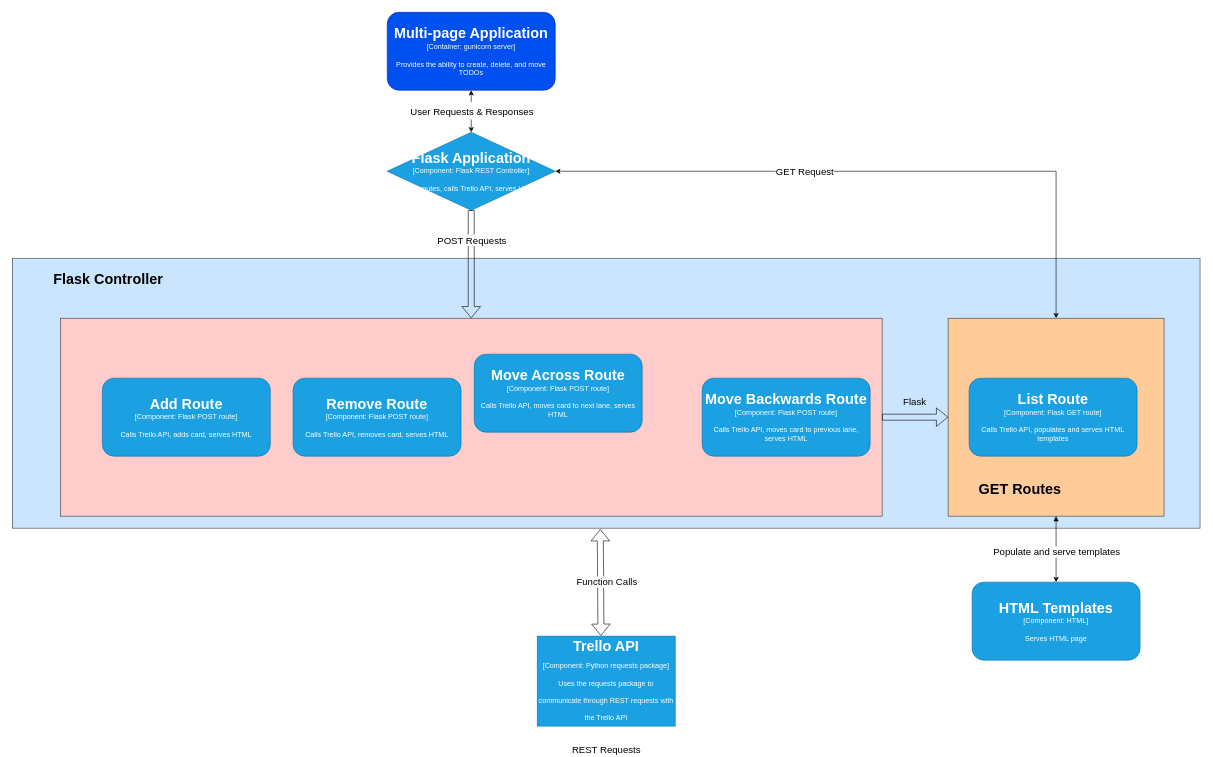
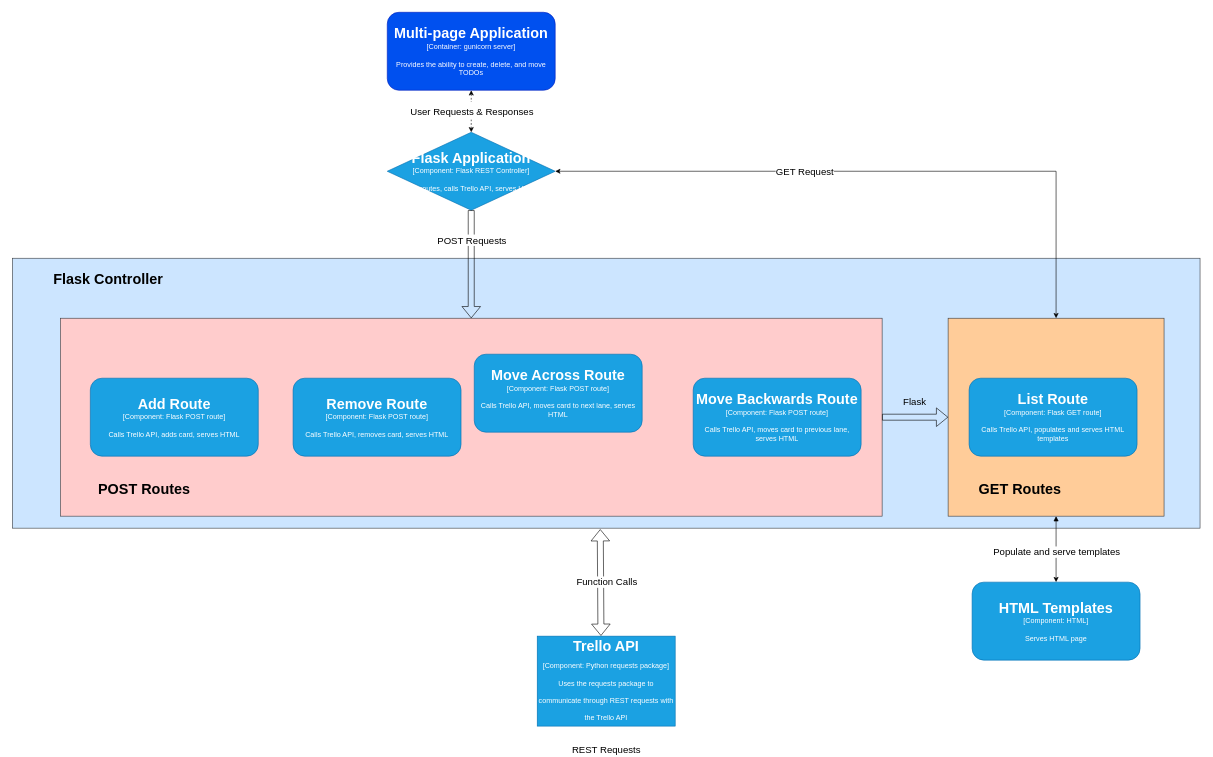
  <mxCell id="0" />
  <mxCell id="1" parent="0" />
  <mxCell id="2" value="" style="rounded=0;whiteSpace=wrap;html=1;labelBackgroundColor=none;fillColor=#cce5ff;strokeColor=#36393d;" vertex="1" parent="1"><mxGeometry x="20" y="430" width="1980" height="450" as="geometry" /></mxCell>
  <mxCell id="3" style="edgeStyle=orthogonalEdgeStyle;rounded=0;orthogonalLoop=1;jettySize=auto;html=1;entryX=0.5;entryY=0;entryDx=0;entryDy=0;fontSize=24;startArrow=block;startFill=1;" edge="1" parent="1" source="4" target="17"><mxGeometry relative="1" as="geometry" /></mxCell>
  <mxCell id="4" value="" style="rounded=0;whiteSpace=wrap;html=1;labelBackgroundColor=none;fillColor=#ffcc99;strokeColor=#36393d;" vertex="1" parent="1"><mxGeometry x="1580" y="530" width="360" height="330" as="geometry" /></mxCell>
  <mxCell id="5" value="" style="rounded=0;whiteSpace=wrap;html=1;fillColor=#ffcccc;strokeColor=#36393d;" vertex="1" parent="1"><mxGeometry x="100" y="530" width="1370" height="330" as="geometry" /></mxCell>
  <mxCell id="6" value="&lt;font&gt;&lt;span style=&quot;font-size: 24px&quot;&gt;&lt;b&gt;Multi-page Application&lt;/b&gt;&lt;/span&gt;&lt;br&gt;&lt;font style=&quot;font-size: 12px&quot;&gt;[Container: gunicorn server]&lt;br&gt;&lt;/font&gt;&lt;br&gt;Provides the ability to create, delete, and move TODOs&lt;br&gt;&lt;/font&gt;" style="rounded=1;whiteSpace=wrap;html=1;fillColor=#0050ef;fontColor=#ffffff;strokeColor=#001DBC;" vertex="1" parent="1"><mxGeometry x="645" y="20" width="280" height="130" as="geometry" /></mxCell>
  <mxCell id="7" value="&lt;font&gt;&lt;span style=&quot;font-size: 24px&quot;&gt;&lt;b&gt;Flask Application&lt;/b&gt;&lt;/span&gt;&lt;br&gt;&lt;font style=&quot;font-size: 12px&quot;&gt;[Component: Flask REST Controller]&lt;br&gt;&lt;/font&gt;&lt;br&gt;Map routes, calls Trello API, serves HTML&lt;br&gt;&lt;/font&gt;" style="rhombus;whiteSpace=wrap;html=1;fillColor=#1ba1e2;fontColor=#ffffff;strokeColor=#006EAF;" vertex="1" parent="1"><mxGeometry x="645" y="220" width="280" height="130" as="geometry" /></mxCell>
- <mxCell id="8" value="&lt;font&gt;&lt;span style=&quot;font-size: 24px&quot;&gt;&lt;b&gt;Add Route&lt;/b&gt;&lt;/span&gt;&lt;br&gt;&lt;font style=&quot;font-size: 12px&quot;&gt;[Component: Flask POST route]&lt;br&gt;&lt;/font&gt;&lt;br&gt;Calls Trello API, adds card, serves HTML&lt;br&gt;&lt;/font&gt;" style="rounded=1;whiteSpace=wrap;html=1;fillColor=#1ba1e2;fontColor=#ffffff;strokeColor=#006EAF;" vertex="1" parent="1"><mxGeometry x="170" y="630" width="280" height="130" as="geometry" /></mxCell>
+ <mxCell id="8" value="&lt;font&gt;&lt;span style=&quot;font-size: 24px&quot;&gt;&lt;b&gt;Add Route&lt;/b&gt;&lt;/span&gt;&lt;br&gt;&lt;font style=&quot;font-size: 12px&quot;&gt;[Component: Flask POST route]&lt;br&gt;&lt;/font&gt;&lt;br&gt;Calls Trello API, adds card, serves HTML&lt;br&gt;&lt;/font&gt;" style="rounded=1;whiteSpace=wrap;html=1;fillColor=#1ba1e2;fontColor=#ffffff;strokeColor=#006EAF;" vertex="1" parent="1"><mxGeometry x="150" y="630" width="280" height="130" as="geometry" /></mxCell>
  <mxCell id="9" value="&lt;span&gt;&lt;b&gt;Trello API&lt;/b&gt;&lt;br&gt;&lt;font&gt;&lt;span style=&quot;font-size: 12px&quot;&gt;[Component: Python requests package]&lt;/span&gt;&lt;br&gt;&lt;div&gt;&lt;span style=&quot;font-size: 12px&quot;&gt;Uses the requests package to communicate through REST requests with the Trello API&lt;/span&gt;&lt;/div&gt;&lt;/font&gt;&lt;/span&gt;" style="rounded=0;whiteSpace=wrap;html=1;labelBackgroundColor=none;fontSize=24;fillColor=#1ba1e2;fontColor=#ffffff;strokeColor=#006EAF;" vertex="1" parent="1"><mxGeometry x="895" y="1060" width="230" height="150" as="geometry" /></mxCell>
  <mxCell id="10" value="&lt;font&gt;&lt;span style=&quot;font-size: 24px&quot;&gt;&lt;b&gt;Remove Route&lt;/b&gt;&lt;/span&gt;&lt;br&gt;&lt;font style=&quot;font-size: 12px&quot;&gt;[Component: Flask POST route]&lt;br&gt;&lt;/font&gt;&lt;br&gt;Calls Trello API, removes card, serves HTML&lt;br&gt;&lt;/font&gt;" style="rounded=1;whiteSpace=wrap;html=1;fillColor=#1ba1e2;fontColor=#ffffff;strokeColor=#006EAF;" vertex="1" parent="1"><mxGeometry x="488" y="630" width="280" height="130" as="geometry" /></mxCell>
  <mxCell id="11" value="&lt;font&gt;&lt;span style=&quot;font-size: 24px&quot;&gt;&lt;b&gt;Move Across Route&lt;/b&gt;&lt;/span&gt;&lt;br&gt;&lt;font style=&quot;font-size: 12px&quot;&gt;[Component: Flask POST route]&lt;br&gt;&lt;/font&gt;&lt;br&gt;Calls Trello API, moves card to next lane, serves HTML&lt;br&gt;&lt;/font&gt;" style="rounded=1;whiteSpace=wrap;html=1;fillColor=#1ba1e2;fontColor=#ffffff;strokeColor=#006EAF;" vertex="1" parent="1"><mxGeometry x="790" y="590" width="280" height="130" as="geometry" /></mxCell>
- <mxCell id="12" value="&lt;font&gt;&lt;span style=&quot;font-size: 24px&quot;&gt;&lt;b&gt;Move Backwards Route&lt;/b&gt;&lt;/span&gt;&lt;br&gt;&lt;font style=&quot;font-size: 12px&quot;&gt;[Component: Flask POST route]&lt;br&gt;&lt;/font&gt;&lt;br&gt;Calls Trello API, moves card to previous lane, serves HTML&lt;br&gt;&lt;/font&gt;" style="rounded=1;whiteSpace=wrap;html=1;fillColor=#1ba1e2;fontColor=#ffffff;strokeColor=#006EAF;" vertex="1" parent="1"><mxGeometry x="1170" y="630" width="280" height="130" as="geometry" /></mxCell>
+ <mxCell id="12" value="&lt;font&gt;&lt;span style=&quot;font-size: 24px&quot;&gt;&lt;b&gt;Move Backwards Route&lt;/b&gt;&lt;/span&gt;&lt;br&gt;&lt;font style=&quot;font-size: 12px&quot;&gt;[Component: Flask POST route]&lt;br&gt;&lt;/font&gt;&lt;br&gt;Calls Trello API, moves card to previous lane, serves HTML&lt;br&gt;&lt;/font&gt;" style="rounded=1;whiteSpace=wrap;html=1;fillColor=#1ba1e2;fontColor=#ffffff;strokeColor=#006EAF;" vertex="1" parent="1"><mxGeometry x="1155" y="630" width="280" height="130" as="geometry" /></mxCell>
  <mxCell id="13" value="" style="shape=flexArrow;endArrow=classic;html=1;rounded=0;exitX=0.495;exitY=1.004;exitDx=0;exitDy=0;entryX=0.462;entryY=-0.004;entryDx=0;entryDy=0;entryPerimeter=0;startArrow=block;exitPerimeter=0;" edge="1" parent="1" source="2" target="9"><mxGeometry width="50" height="50" relative="1" as="geometry"><mxPoint x="850" y="920" as="sourcePoint" /><mxPoint x="900" y="870" as="targetPoint" /></mxGeometry></mxCell>
  <mxCell id="14" value="REST Requests" style="edgeLabel;html=1;align=center;verticalAlign=middle;resizable=0;points=[];fontSize=16;" vertex="1" connectable="0" parent="13"><mxGeometry x="0.093" y="3" relative="1" as="geometry"><mxPoint x="6" y="271" as="offset" /></mxGeometry></mxCell>
  <mxCell id="15" value="&lt;font&gt;&lt;span style=&quot;font-size: 24px&quot;&gt;&lt;b&gt;List Route&lt;/b&gt;&lt;/span&gt;&lt;br&gt;&lt;font style=&quot;font-size: 12px&quot;&gt;[Component: Flask GET route]&lt;br&gt;&lt;/font&gt;&lt;br&gt;Calls Trello API, populates and serves HTML templates&lt;br&gt;&lt;/font&gt;" style="rounded=1;whiteSpace=wrap;html=1;fillColor=#1ba1e2;fontColor=#ffffff;strokeColor=#006EAF;" vertex="1" parent="1"><mxGeometry x="1615" y="630" width="280" height="130" as="geometry" /></mxCell>
  <mxCell id="16" value="" style="shape=flexArrow;endArrow=classic;html=1;rounded=0;exitX=1;exitY=0.5;exitDx=0;exitDy=0;startArrow=none;entryX=0;entryY=0.5;entryDx=0;entryDy=0;startFill=0;" edge="1" parent="1" source="5" target="4"><mxGeometry width="50" height="50" relative="1" as="geometry"><mxPoint x="1460" y="740" as="sourcePoint" /><mxPoint x="1580" y="690" as="targetPoint" /></mxGeometry></mxCell>
  <mxCell id="17" value="&lt;font&gt;&lt;span style=&quot;font-size: 24px&quot;&gt;&lt;b&gt;HTML Templates&lt;/b&gt;&lt;/span&gt;&lt;br&gt;&lt;font style=&quot;font-size: 12px&quot;&gt;[Component: HTML]&lt;br&gt;&lt;/font&gt;&lt;br&gt;Serves HTML page&lt;br&gt;&lt;/font&gt;" style="rounded=1;whiteSpace=wrap;html=1;fillColor=#1ba1e2;fontColor=#ffffff;strokeColor=#006EAF;" vertex="1" parent="1"><mxGeometry x="1620" y="970" width="280" height="130" as="geometry" /></mxCell>
  <mxCell id="18" value="" style="shape=flexArrow;endArrow=classic;html=1;rounded=0;exitX=0.5;exitY=1;exitDx=0;exitDy=0;entryX=0.5;entryY=0;entryDx=0;entryDy=0;" edge="1" parent="1" source="7" target="5"><mxGeometry width="50" height="50" relative="1" as="geometry"><mxPoint x="950" y="350" as="sourcePoint" /><mxPoint x="1000" y="300" as="targetPoint" /></mxGeometry></mxCell>
  <mxCell id="19" value="&lt;font style=&quot;font-size: 16px&quot;&gt;POST Requests&lt;/font&gt;" style="edgeLabel;html=1;align=center;verticalAlign=middle;resizable=0;points=[];fontSize=12;" vertex="1" connectable="0" parent="18"><mxGeometry x="-0.222" y="-1" relative="1" as="geometry"><mxPoint x="1" y="-21" as="offset" /></mxGeometry></mxCell>
- <mxCell id="20" value="" style="endArrow=classic;startArrow=classic;html=1;rounded=0;exitX=0.5;exitY=0;exitDx=0;exitDy=0;entryX=0.5;entryY=1;entryDx=0;entryDy=0;" edge="1" parent="1" source="7" target="6"><mxGeometry width="50" height="50" relative="1" as="geometry"><mxPoint x="950" y="350" as="sourcePoint" /><mxPoint x="1000" y="300" as="targetPoint" /></mxGeometry></mxCell>
+ <mxCell id="20" value="" style="endArrow=classic;startArrow=classic;html=1;rounded=0;exitX=0.5;exitY=0;exitDx=0;exitDy=0;entryX=0.5;entryY=1;entryDx=0;entryDy=0;dashed=1;" edge="1" parent="1" source="7" target="6"><mxGeometry width="50" height="50" relative="1" as="geometry"><mxPoint x="950" y="350" as="sourcePoint" /><mxPoint x="1000" y="300" as="targetPoint" /></mxGeometry></mxCell>
  <mxCell id="21" value="&lt;font style=&quot;font-size: 16px&quot;&gt;User Requests &amp;amp; Responses&lt;/font&gt;" style="edgeLabel;html=1;align=center;verticalAlign=middle;resizable=0;points=[];fontSize=24;" vertex="1" connectable="0" parent="20"><mxGeometry x="0.259" y="-1" relative="1" as="geometry"><mxPoint x="-1" y="7" as="offset" /></mxGeometry></mxCell>
  <mxCell id="22" value="" style="endArrow=classic;html=1;rounded=0;exitX=0.5;exitY=0;exitDx=0;exitDy=0;entryX=1;entryY=0.5;entryDx=0;entryDy=0;startArrow=classic;startFill=1;" edge="1" parent="1" source="4" target="7"><mxGeometry width="50" height="50" relative="1" as="geometry"><mxPoint x="1340" y="630" as="sourcePoint" /><mxPoint x="1390" y="580" as="targetPoint" /><Array as="points"><mxPoint x="1760" y="285" /></Array></mxGeometry></mxCell>
  <mxCell id="23" value="&lt;font style=&quot;font-size: 24px&quot;&gt;&lt;b&gt;Flask Controller&lt;/b&gt;&lt;/font&gt;" style="text;html=1;strokeColor=none;fillColor=none;align=center;verticalAlign=middle;whiteSpace=wrap;rounded=0;labelBackgroundColor=none;" vertex="1" parent="1"><mxGeometry x="70" y="450" width="220" height="30" as="geometry" /></mxCell>
+ <mxCell id="24" value="&lt;font style=&quot;font-size: 24px&quot;&gt;&lt;b&gt;POST Routes&lt;/b&gt;&lt;/font&gt;" style="text;html=1;strokeColor=none;fillColor=none;align=center;verticalAlign=middle;whiteSpace=wrap;rounded=0;labelBackgroundColor=none;" vertex="1" parent="1"><mxGeometry x="130" y="800" width="220" height="30" as="geometry" /></mxCell>
  <mxCell id="25" value="&lt;font style=&quot;font-size: 24px&quot;&gt;&lt;b&gt;GET Routes&lt;/b&gt;&lt;/font&gt;" style="text;html=1;strokeColor=none;fillColor=none;align=center;verticalAlign=middle;whiteSpace=wrap;rounded=0;labelBackgroundColor=none;" vertex="1" parent="1"><mxGeometry x="1590" y="800" width="220" height="30" as="geometry" /></mxCell>
  <mxCell id="26" value="Function Calls" style="edgeLabel;html=1;align=center;verticalAlign=middle;resizable=0;points=[];fontSize=16;" vertex="1" connectable="0" parent="1"><mxGeometry x="1010.004" y="969.998" as="geometry" /></mxCell>
  <mxCell id="27" value="Populate and serve templates" style="edgeLabel;html=1;align=center;verticalAlign=middle;resizable=0;points=[];fontSize=16;" vertex="1" connectable="0" parent="1"><mxGeometry x="1760.004" y="919.998" as="geometry" /></mxCell>
  <mxCell id="28" value="Flask" style="edgeLabel;html=1;align=center;verticalAlign=middle;resizable=0;points=[];fontSize=16;labelBackgroundColor=none;" vertex="1" connectable="0" parent="1"><mxGeometry x="1520.004" y="669.998" as="geometry"><mxPoint x="3" y="-1" as="offset" /></mxGeometry></mxCell>
  <mxCell id="29" value="&lt;span style=&quot;font-size: 16px&quot;&gt;GET Request&lt;/span&gt;" style="edgeLabel;html=1;align=center;verticalAlign=middle;resizable=0;points=[];fontSize=12;" vertex="1" connectable="0" parent="1"><mxGeometry x="1340" y="284.997" as="geometry" /></mxCell>
